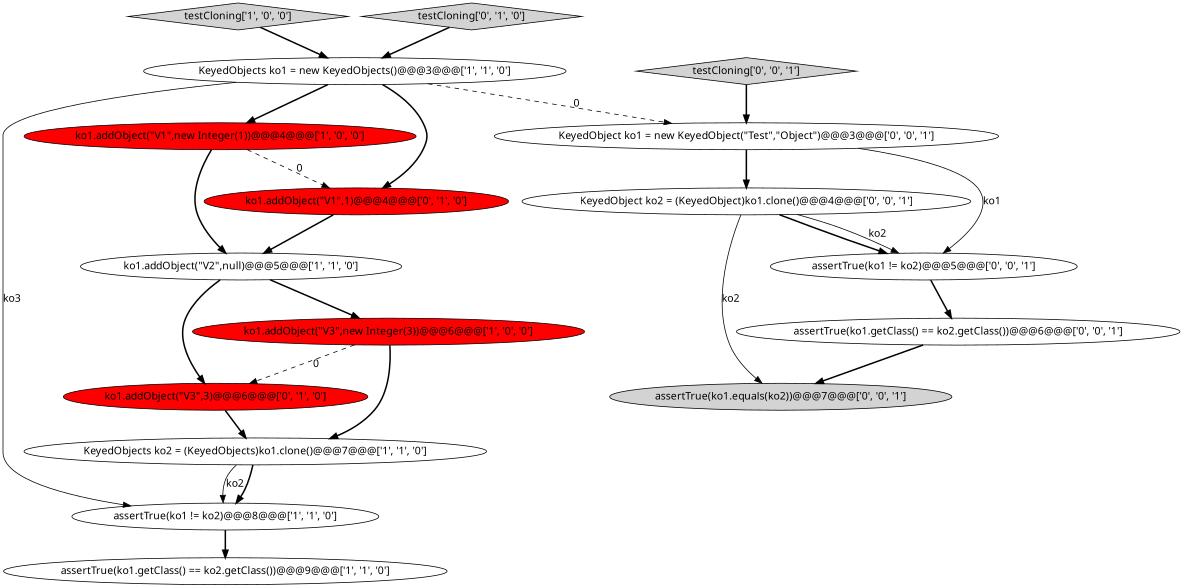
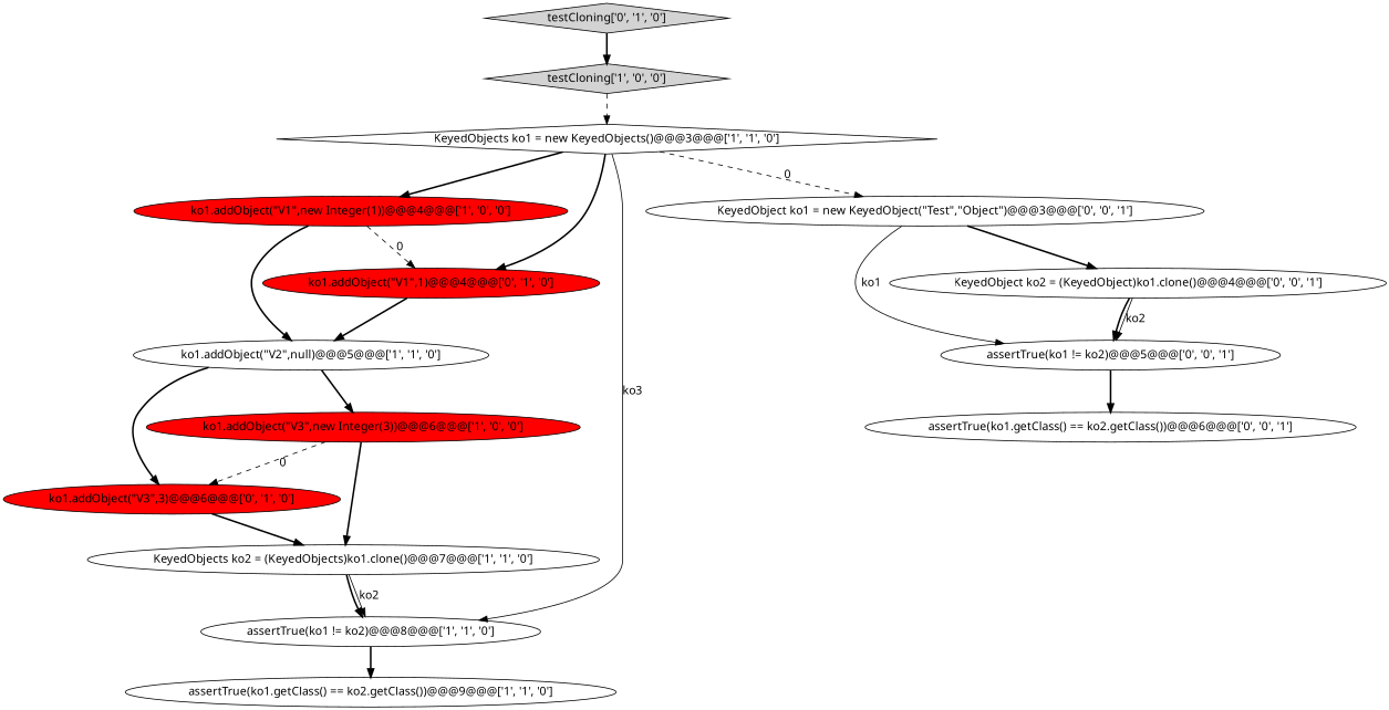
  digraph {
    fontname="Noto Sans"
    node [fillcolor=white fontname="Noto Sans" shape=ellipse style=filled]
    edge [fontname="Noto Sans" style=bold]
    n1 [label="assertTrue(ko1.getClass() == ko2.getClass())@@@9@@@['1', '1', '0']"]
    n2 [fillcolor=red label="ko1.addObject(\"V1\",new Integer(1))@@@4@@@['1', '0', '0']"]
    n3 [fillcolor=red label="ko1.addObject(\"V1\",1)@@@4@@@['0', '1', '0']"]
    n4 [label="ko1.addObject(\"V2\",null)@@@5@@@['1', '1', '0']"]
    n5 [fillcolor=red label="ko1.addObject(\"V3\",3)@@@6@@@['0', '1', '0']"]
    n6 [fillcolor=red label="ko1.addObject(\"V3\",new Integer(3))@@@6@@@['1', '0', '0']"]
    n7 [fillcolor=lightgray label="testCloning['1', '0', '0']" shape=diamond]
-   n8 [label="KeyedObjects ko1 = new KeyedObjects()@@@3@@@['1', '1', '0']"]
+   n8 [label="KeyedObjects ko1 = new KeyedObjects()@@@3@@@['1', '1', '0']" shape=diamond]
    n9 [label="assertTrue(ko1 != ko2)@@@8@@@['1', '1', '0']"]
    n10 [label="KeyedObject ko1 = new KeyedObject(\"Test\",\"Object\")@@@3@@@['0', '0', '1']"]
    n11 [label="assertTrue(ko1 != ko2)@@@5@@@['0', '0', '1']"]
    n12 [label="KeyedObject ko2 = (KeyedObject)ko1.clone()@@@4@@@['0', '0', '1']"]
-   n13 [fillcolor=lightgray label="testCloning['0', '0', '1']" shape=diamond]
    n14 [label="KeyedObjects ko2 = (KeyedObjects)ko1.clone()@@@7@@@['1', '1', '0']"]
    n15 [label="assertTrue(ko1.getClass() == ko2.getClass())@@@6@@@['0', '0', '1']"]
-   n16 [fillcolor=lightgray label="assertTrue(ko1.equals(ko2))@@@7@@@['0', '0', '1']"]
    n17 [fillcolor=lightgray label="testCloning['0', '1', '0']" shape=diamond]
    n2 -> n3 [label=0 style=dashed]
    n2 -> n4
    n3 -> n4
    n4 -> n5
    n4 -> n6
    n5 -> n14
    n6 -> n5 [label=0 style=dashed]
    n6 -> n14
-   n7 -> n8
+   n7 -> n8 [style=dashed]
    n8 -> n2
    n8 -> n3
    n8 -> n9 [label=ko3 style=solid]
    n8 -> n10 [label=0 style=dashed]
    n9 -> n1
    n10 -> n11 [label=ko1 style=solid]
    n10 -> n12
    n11 -> n15
    n12 -> n11
    n12 -> n11 [label=ko2 style=solid]
-   n12 -> n16 [label=ko2 style=solid]
-   n13 -> n10
    n14 -> n9 [label=ko2 style=solid]
    n14 -> n9
-   n15 -> n16
-   n17 -> n8
+   n17 -> n7
  }
